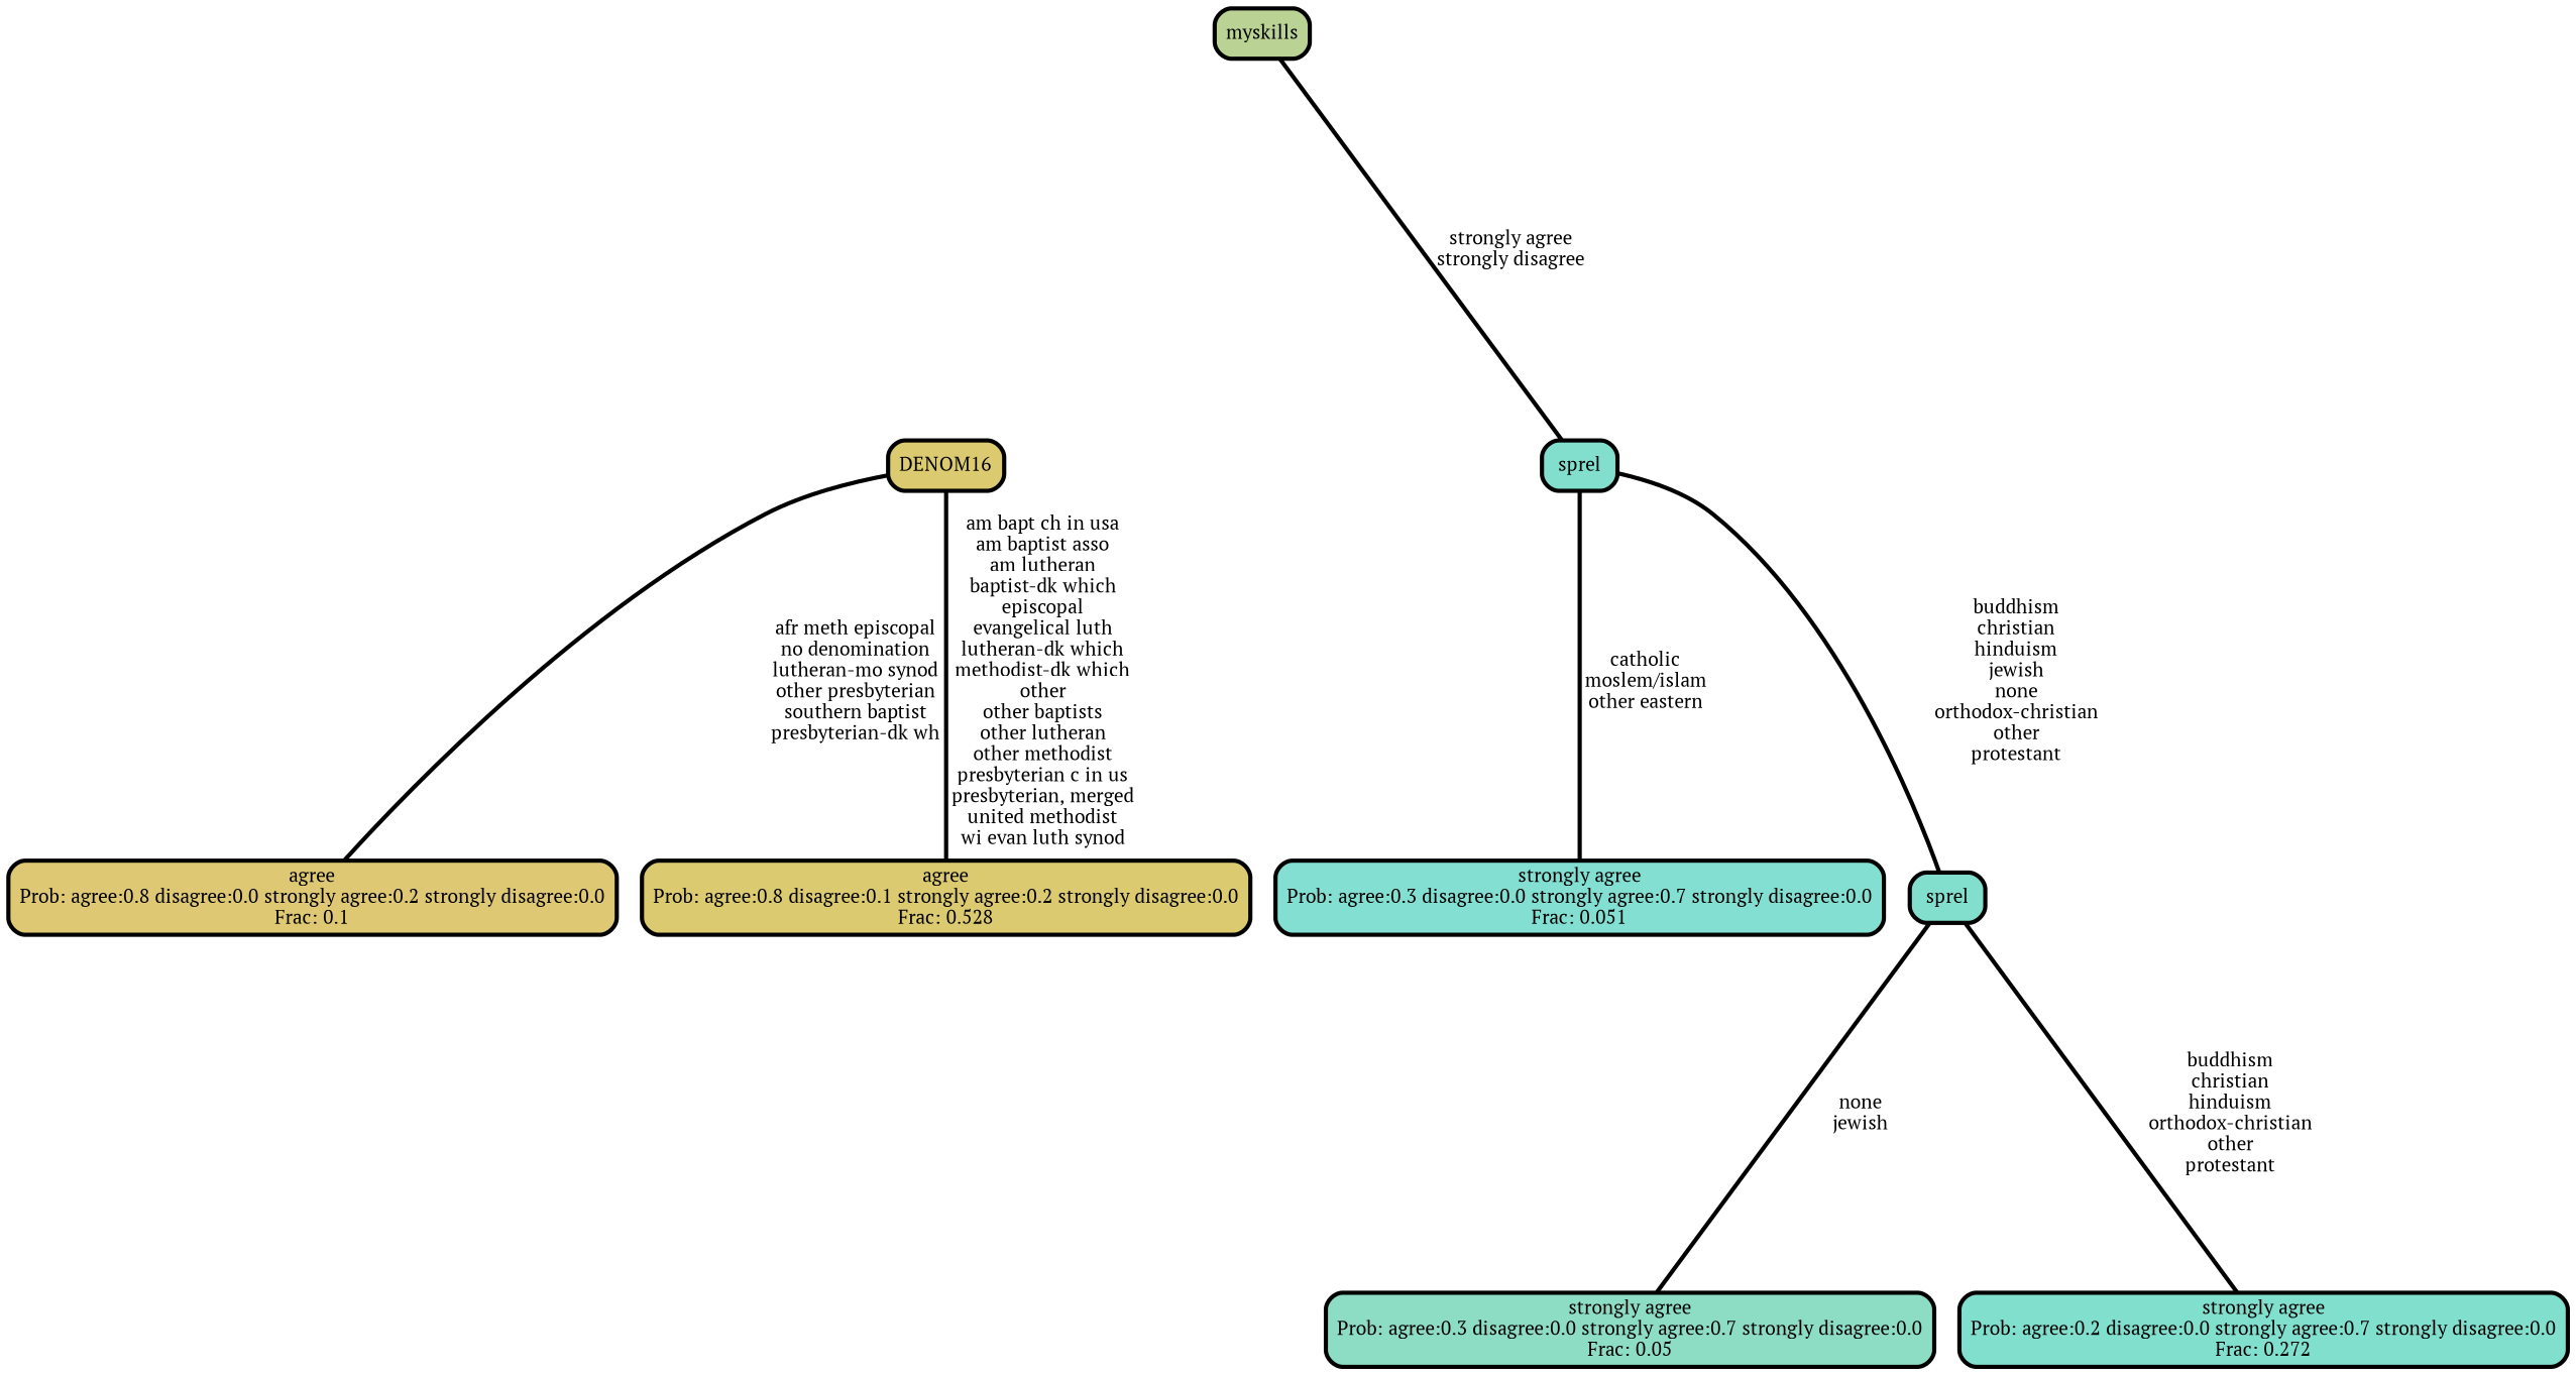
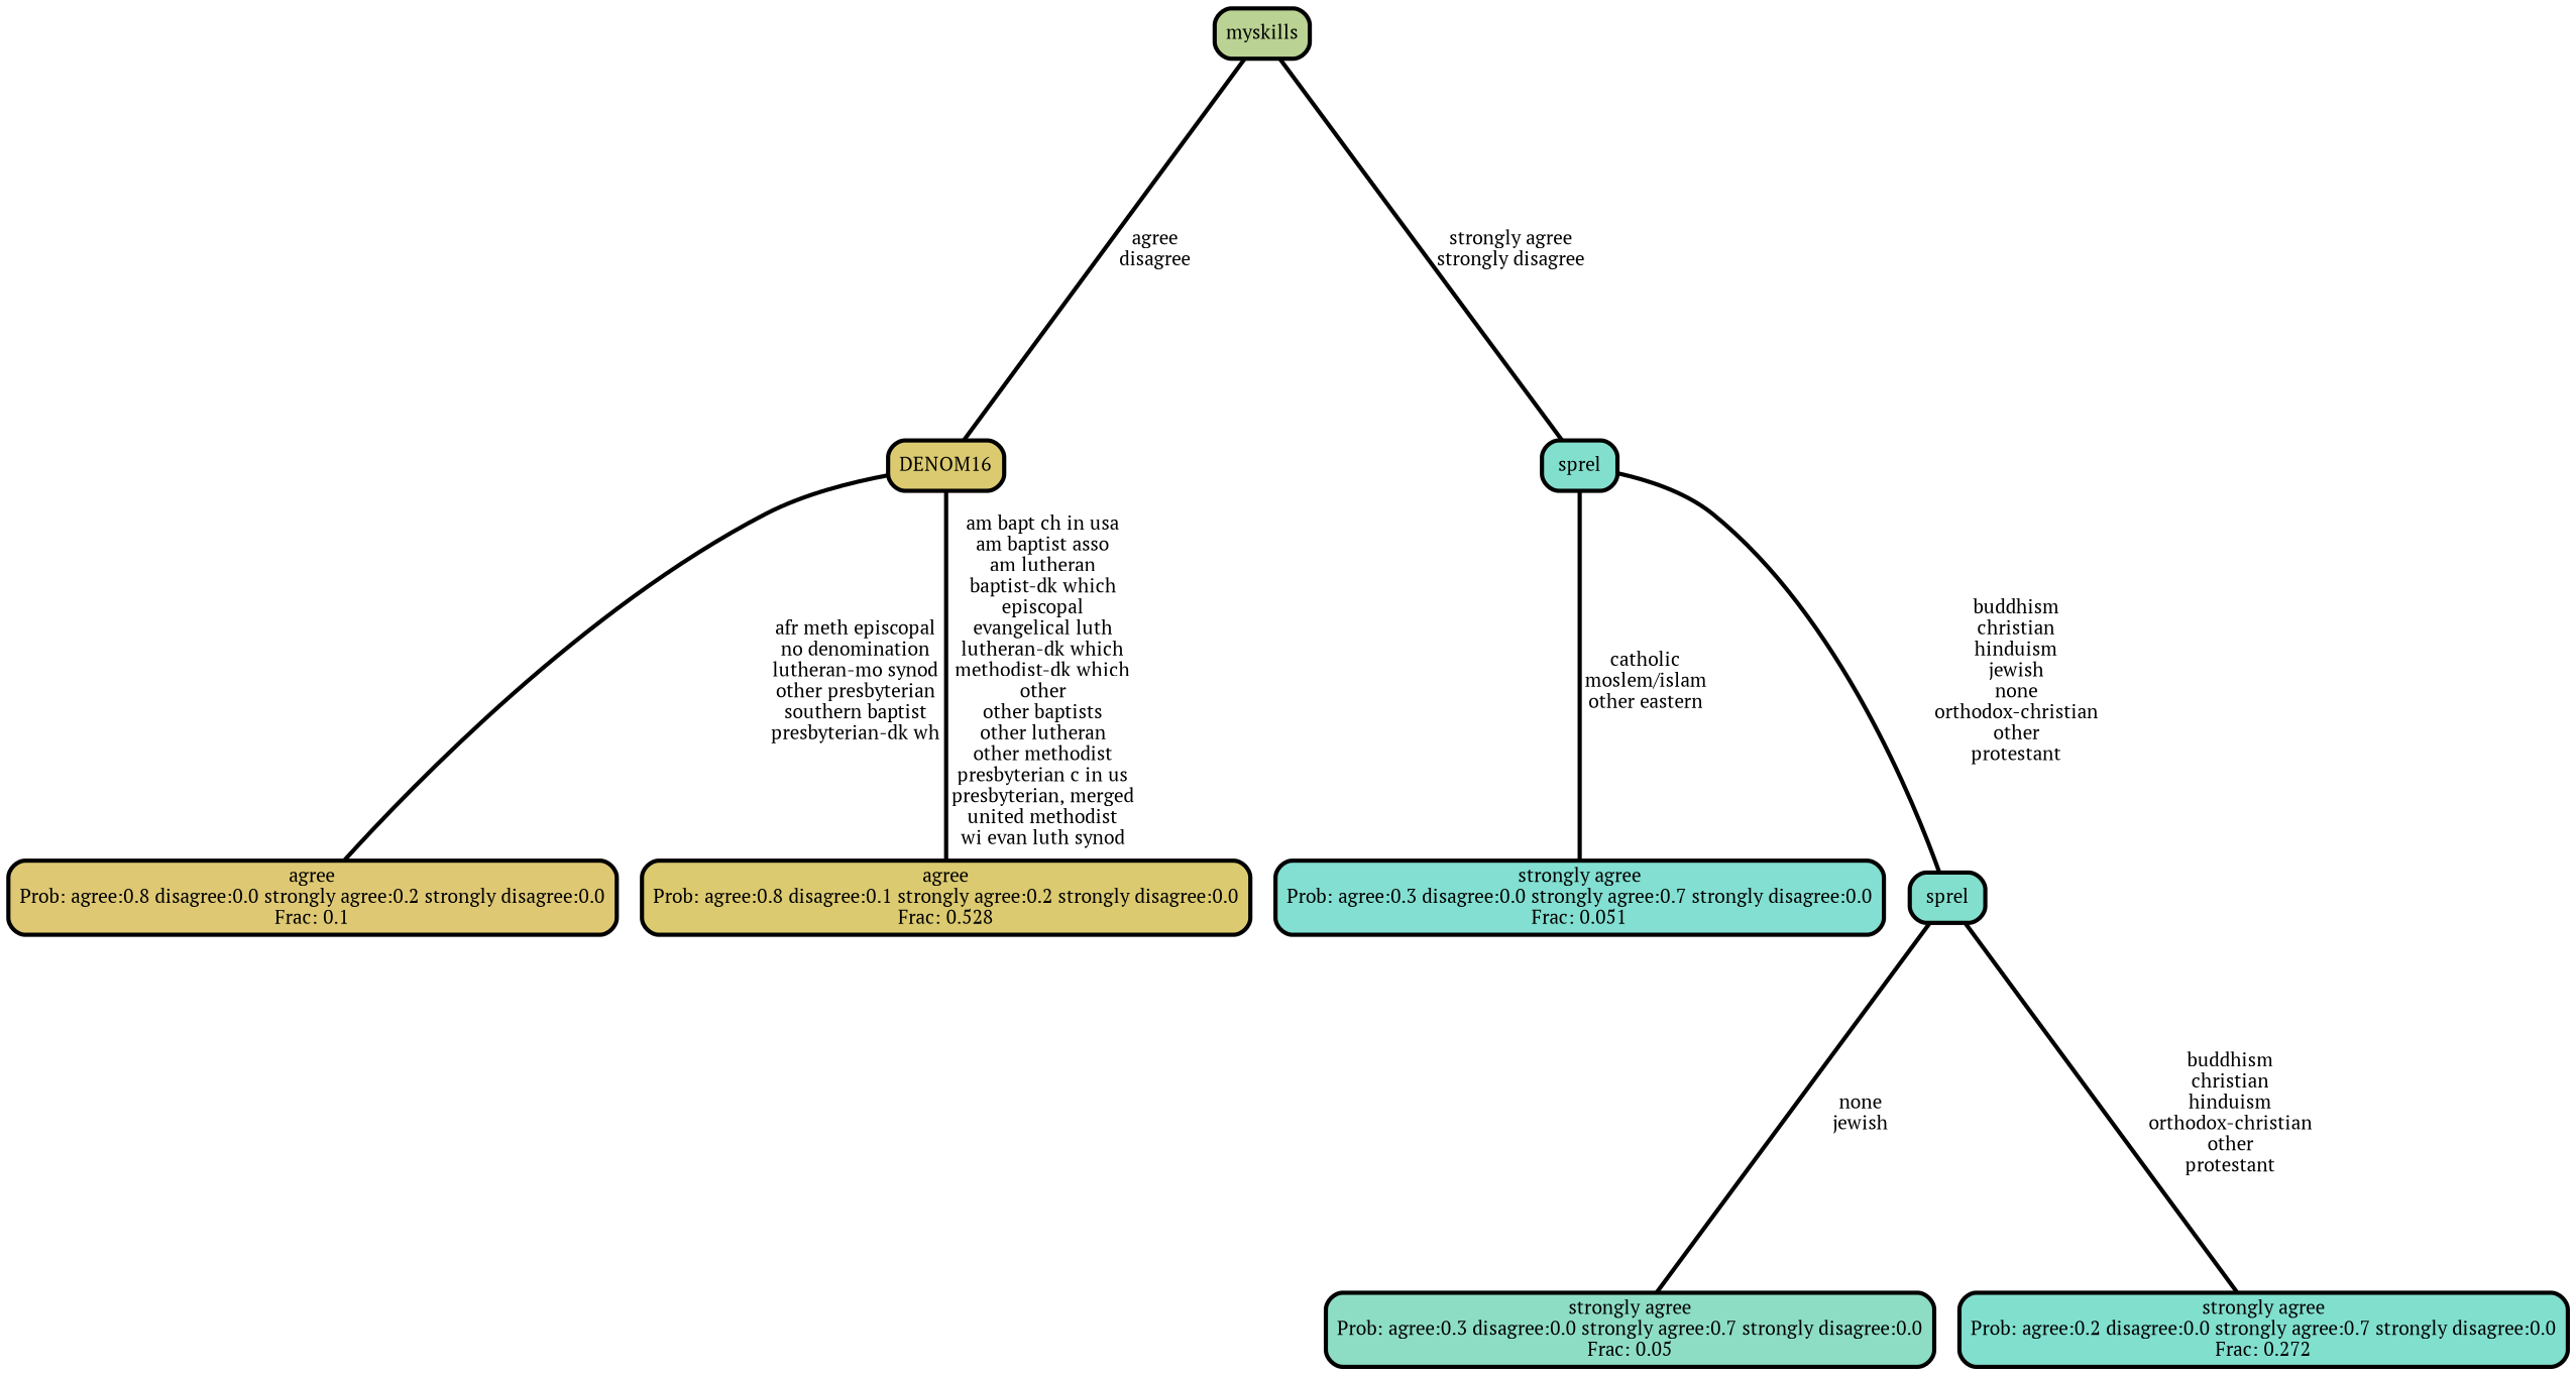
  graph {
    ranksep="0 equally"
    splines=straight
    fontname="PT Serif"
    node [color=black fillcolor="#83dfcd" fontcolor=black fontname="PT Serif" penwidth=3 shape=box style="filled, rounded"]
    edge [color=black fontname="PT Serif" penwidth=3]
    n1 [fillcolor="#dec873" label="agree\nProb: agree:0.8 disagree:0.0 strongly agree:0.2 strongly disagree:0.0\nFrac: 0.1"]
    n2 [fillcolor="#dbca70" label=DENOM16]
    n3 [fillcolor="#dbca6f" label="agree\nProb: agree:0.8 disagree:0.1 strongly agree:0.2 strongly disagree:0.0\nFrac: 0.528"]
    n4 [fillcolor="#bad293" label=myskills]
    n5 [label=sprel]
    n6 [fillcolor="#82dfd1" label="strongly agree\nProb: agree:0.3 disagree:0.0 strongly agree:0.7 strongly disagree:0.0\nFrac: 0.051"]
    n7 [label=sprel]
    n8 [fillcolor="#8dddc4" label="strongly agree\nProb: agree:0.3 disagree:0.0 strongly agree:0.7 strongly disagree:0.0\nFrac: 0.05"]
    n9 [fillcolor="#81dfce" label="strongly agree\nProb: agree:0.2 disagree:0.0 strongly agree:0.7 strongly disagree:0.0\nFrac: 0.272"]
    subgraph sub_1 {
      rank=same
    }
    n2 -- n1 [label=" afr meth episcopal\n no denomination\n lutheran-mo synod\n other presbyterian\n southern baptist\n presbyterian-dk wh"]
    n2 -- n3 [label=" am bapt ch in usa\n am baptist asso\n am lutheran\n baptist-dk which\n episcopal\n evangelical luth\n lutheran-dk which\n methodist-dk which\n other\n other baptists\n other lutheran\n other methodist\n presbyterian c in us\n presbyterian, merged\n united methodist\n wi evan luth synod"]
+   n4 -- n2 [label=" agree\n disagree"]
    n4 -- n5 [label=" strongly agree\n strongly disagree"]
    n5 -- n6 [label=" catholic\n moslem/islam\n other eastern"]
    n5 -- n7 [label=" buddhism\n christian\n hinduism\n jewish\n none\n orthodox-christian\n other\n protestant"]
    n7 -- n8 [label=" none\n jewish"]
    n7 -- n9 [label=" buddhism\n christian\n hinduism\n orthodox-christian\n other\n protestant"]
  }
